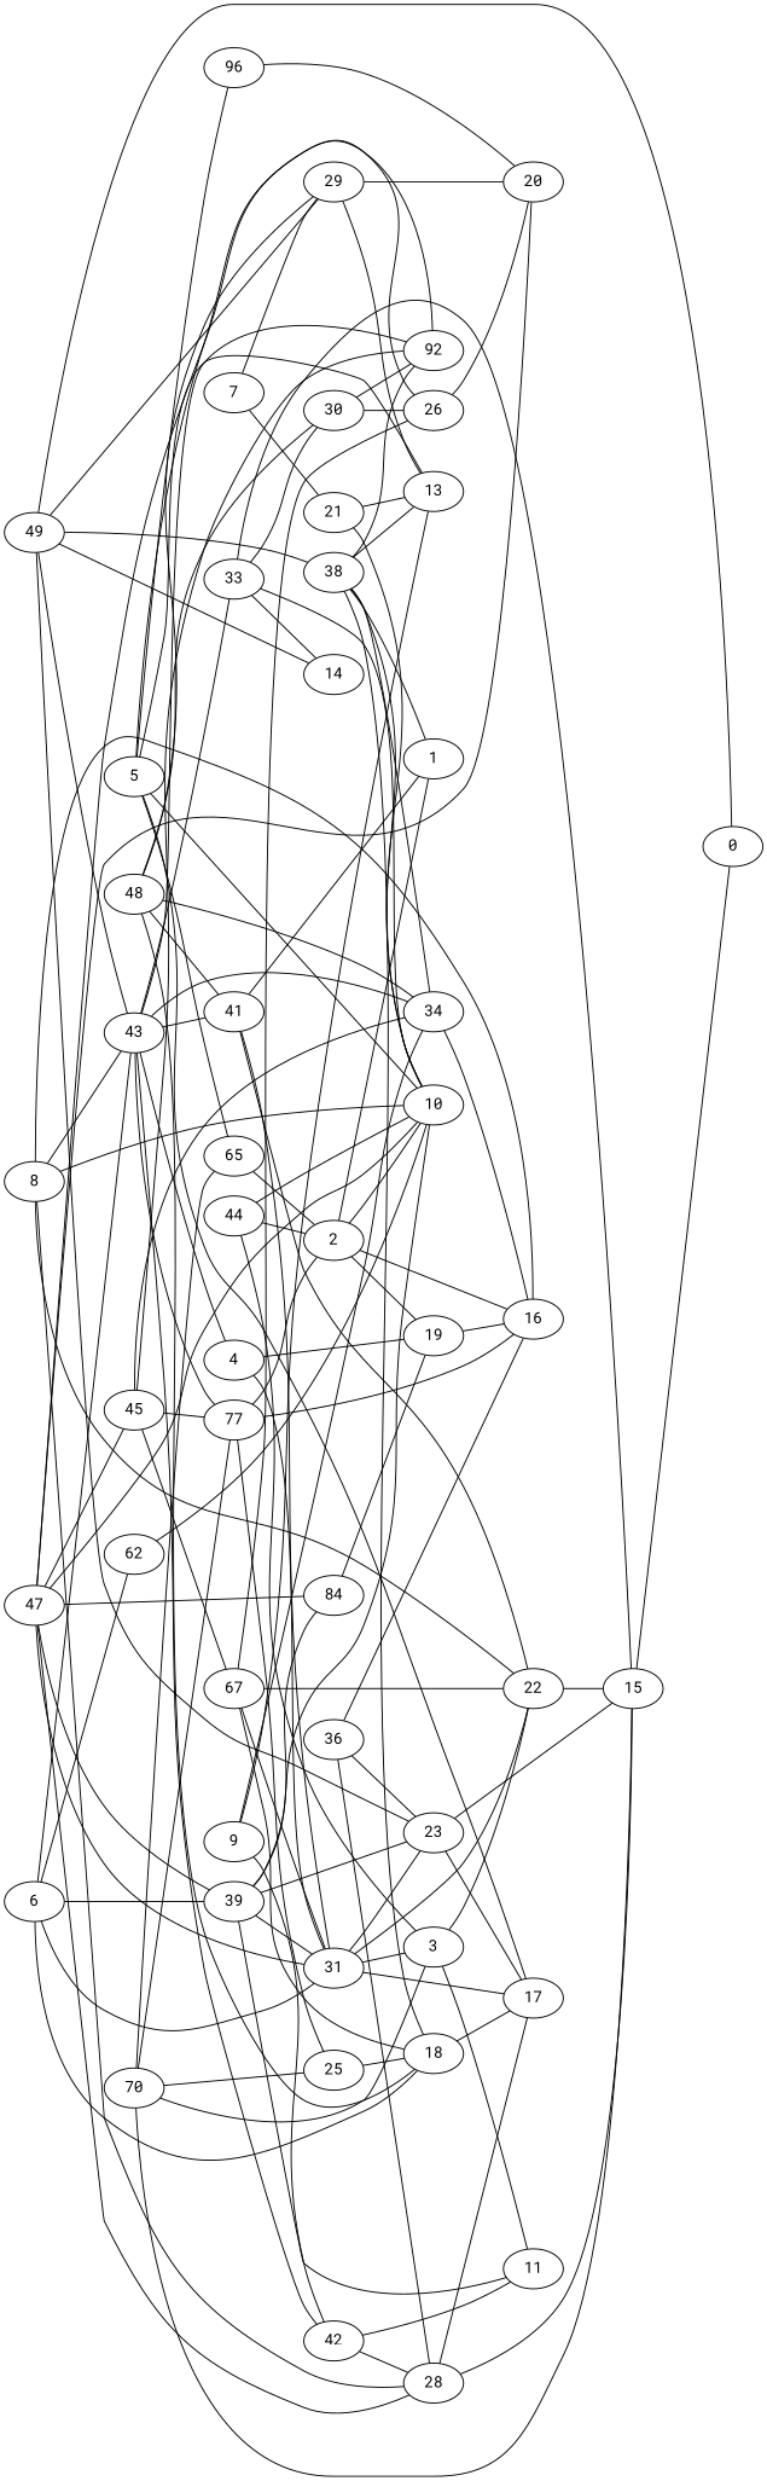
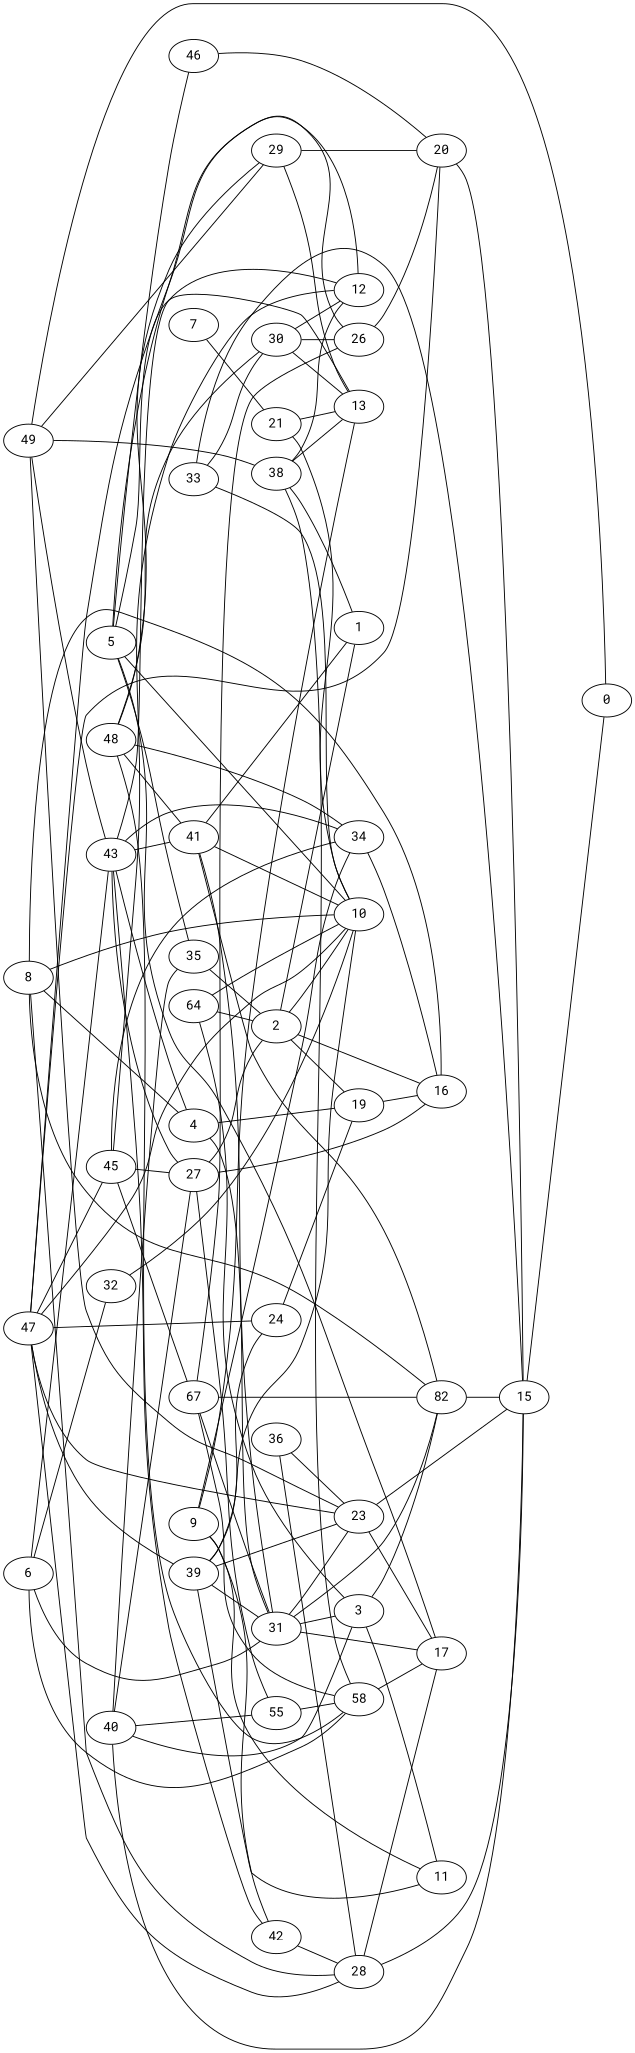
  digraph {
    fontname="Roboto Mono"
    rankdir=LR
    node [fontname="Roboto Mono"]
    edge [color=black dir=none fontname="Roboto Mono"]
-   24 [label=84]
+   24
    19
    16
    36
    28
    23
    15
    17
    48
    41
    34
-   18
+   18 [label=58]
    29
    30
    1
    31
-   22
+   22 [label=82]
    43
    33
    4
-   12 [label=92]
-   27 [label=77]
+   12
+   27
    42
    10
-   14
    38
    13
    8
    0
    47
    39
    26
    45
    20
    5
-   35 [label=65]
-   46 [label=96]
+   35
+   46
    2
    11
    21
    49
    3
    n43 [label=67]
-   25
+   25 [label=55]
    6
-   32 [label=62]
+   32
    7
-   44
-   40 [label=70]
+   44 [label=64]
+   40
    9
    subgraph sub_1 {
      24
      19
      16
      36
      28
      23
      15
      17
      48
      41
      34
      18
      29
      30
      1
      31
      22
      43
      33
      4
      12
      27
      42
      10
-     14
      38
      13
      8
      0
      47
      39
      26
      45
      20
      5
      35
      46
      2
      11
      21
      49
      3
      n43
      25
      6
      32
      7
      44
      40
      9
    }
    24 -> 19
    19 -> 16
-   36 -> 16
    36 -> 28
    36 -> 23
    28 -> 15
    28 -> 17
    23 -> 15
    23 -> 17
    15 -> 0
    48 -> 41
    48 -> 34
    48 -> 18
    48 -> 29
    48 -> 30
    41 -> 1
    41 -> 31
    41 -> 22
    34 -> 16
    18 -> 17
    29 -> 13
    29 -> 20
    30 -> 12
+   30 -> 13
    30 -> 26
    31 -> 23
    31 -> 17
    31 -> 22
    31 -> 3
    22 -> 15
    43 -> 41
    43 -> 34
-   43 -> 33
    43 -> 4
    43 -> 12
    43 -> 27
    43 -> 42
    33 -> 15
    33 -> 30
    33 -> 10
-   33 -> 14
    4 -> 19
    4 -> 31
    27 -> 16
    27 -> 2
    27 -> 25
    42 -> 28
-   38 -> 34
    38 -> 18
    38 -> 1
    38 -> 12
-   38 -> 10
+   41 -> 10
    38 -> 13
    8 -> 16
    8 -> 28
    8 -> 22
-   8 -> 43
+   8 -> 4
    8 -> 10
    47 -> 24
    47 -> 28
-   47 -> 31
+   47 -> 23
    47 -> 10
    47 -> 39
    47 -> 26
    47 -> 45
    47 -> 20
    39 -> 24
    39 -> 23
    39 -> 31
    39 -> 10
    39 -> 11
    26 -> 20
    45 -> 34
    45 -> 12
    45 -> 27
    45 -> n43
+   20 -> 15
    5 -> 17
    5 -> 12
    5 -> 10
    5 -> 13
    5 -> 35
    5 -> 46
    35 -> 2
    46 -> 20
    2 -> 19
    2 -> 16
    2 -> 1
    2 -> 10
    21 -> 10
    21 -> 13
    49 -> 23
    49 -> 29
    49 -> 43
-   49 -> 14
    49 -> 38
    49 -> 0
    3 -> 22
    3 -> 11
    n43 -> 18
    n43 -> 31
    n43 -> 22
    n43 -> 26
    25 -> 18
    6 -> 18
    6 -> 31
    6 -> 43
-   6 -> 39
    6 -> 32
    32 -> 10
-   7 -> 29
    7 -> 21
    44 -> 10
    44 -> 2
    44 -> 3
    40 -> 15
    40 -> 27
    40 -> 35
    40 -> 3
    40 -> 25
    9 -> 34
    9 -> 42
    9 -> 13
-   42 -> 11
+   9 -> 11
  }
